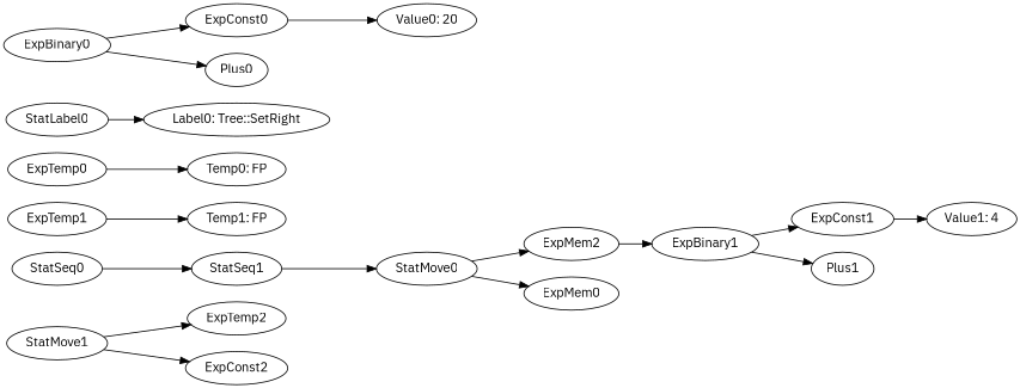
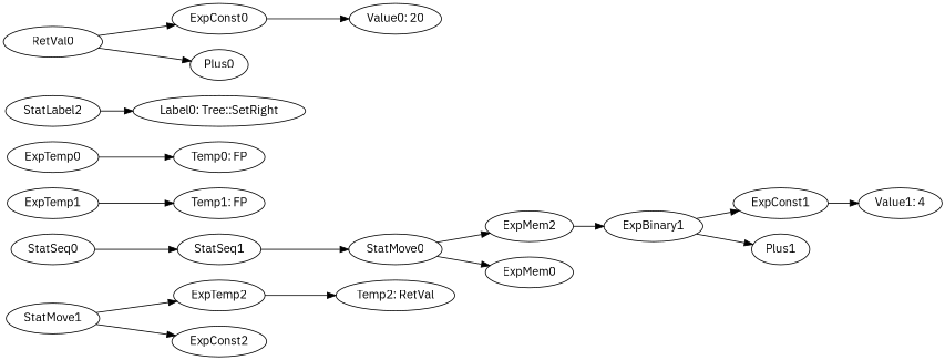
  digraph {
    fontname="IBM Plex Sans"
    ordering=out
    rankdir=LR
    node [fontname="IBM Plex Sans"]
    edge [fontname="IBM Plex Sans"]
    ExpTemp2
+   "Temp2: RetVal"
    StatSeq1
    StatMove0
    ExpMem2
    ExpMem0
    StatMove1
    ExpConst2
    ExpBinary1
    ExpConst1
    "Value1: 4"
    Plus1
    ExpTemp1
    "Temp1: FP"
    ExpTemp0
    "Temp0: FP"
    StatSeq0
-   StatLabel0
+   StatLabel0 [label=StatLabel2]
    "Label0: Tree::SetRight"
    ExpConst0
    "Value0: 20"
-   ExpBinary0
+   ExpBinary0 [label=RetVal0]
    Plus0
+   ExpTemp2 -> "Temp2: RetVal"
    StatSeq1 -> StatMove0
    StatMove0 -> ExpMem2
    StatMove0 -> ExpMem0
    ExpMem2 -> ExpBinary1
    StatMove1 -> ExpTemp2
    StatMove1 -> ExpConst2
    ExpBinary1 -> ExpConst1
    ExpBinary1 -> Plus1
    ExpConst1 -> "Value1: 4"
    ExpTemp1 -> "Temp1: FP"
    ExpTemp0 -> "Temp0: FP"
    StatSeq0 -> StatSeq1
    StatLabel0 -> "Label0: Tree::SetRight"
    ExpConst0 -> "Value0: 20"
    ExpBinary0 -> ExpConst0
    ExpBinary0 -> Plus0
  }
